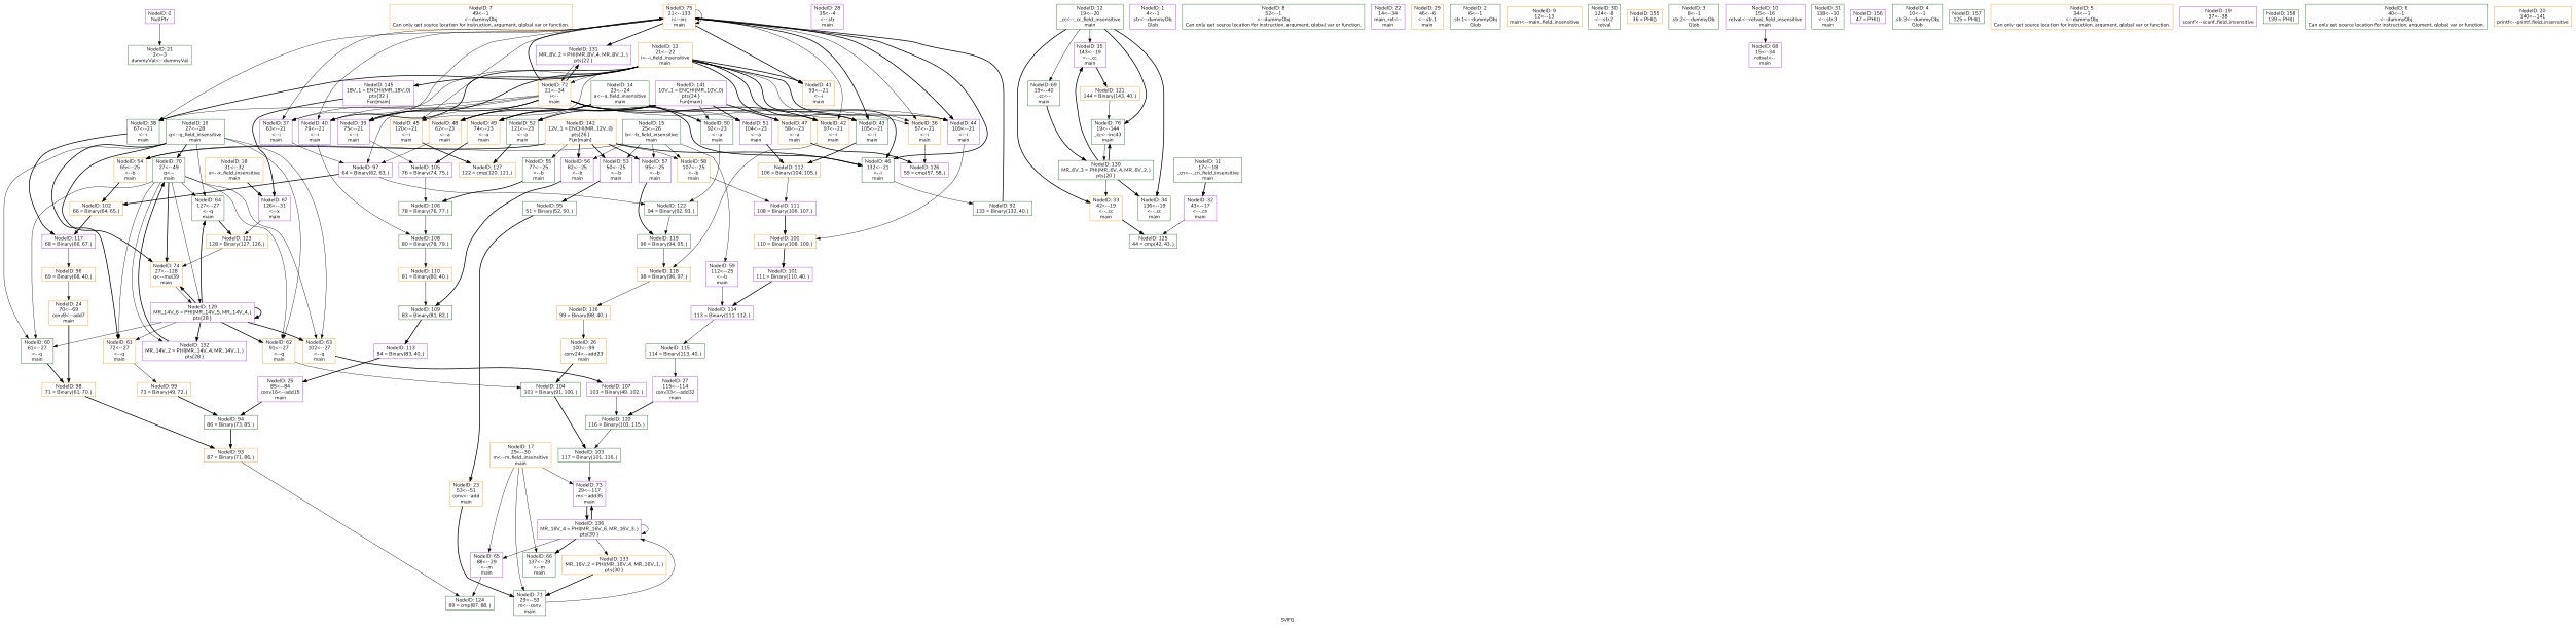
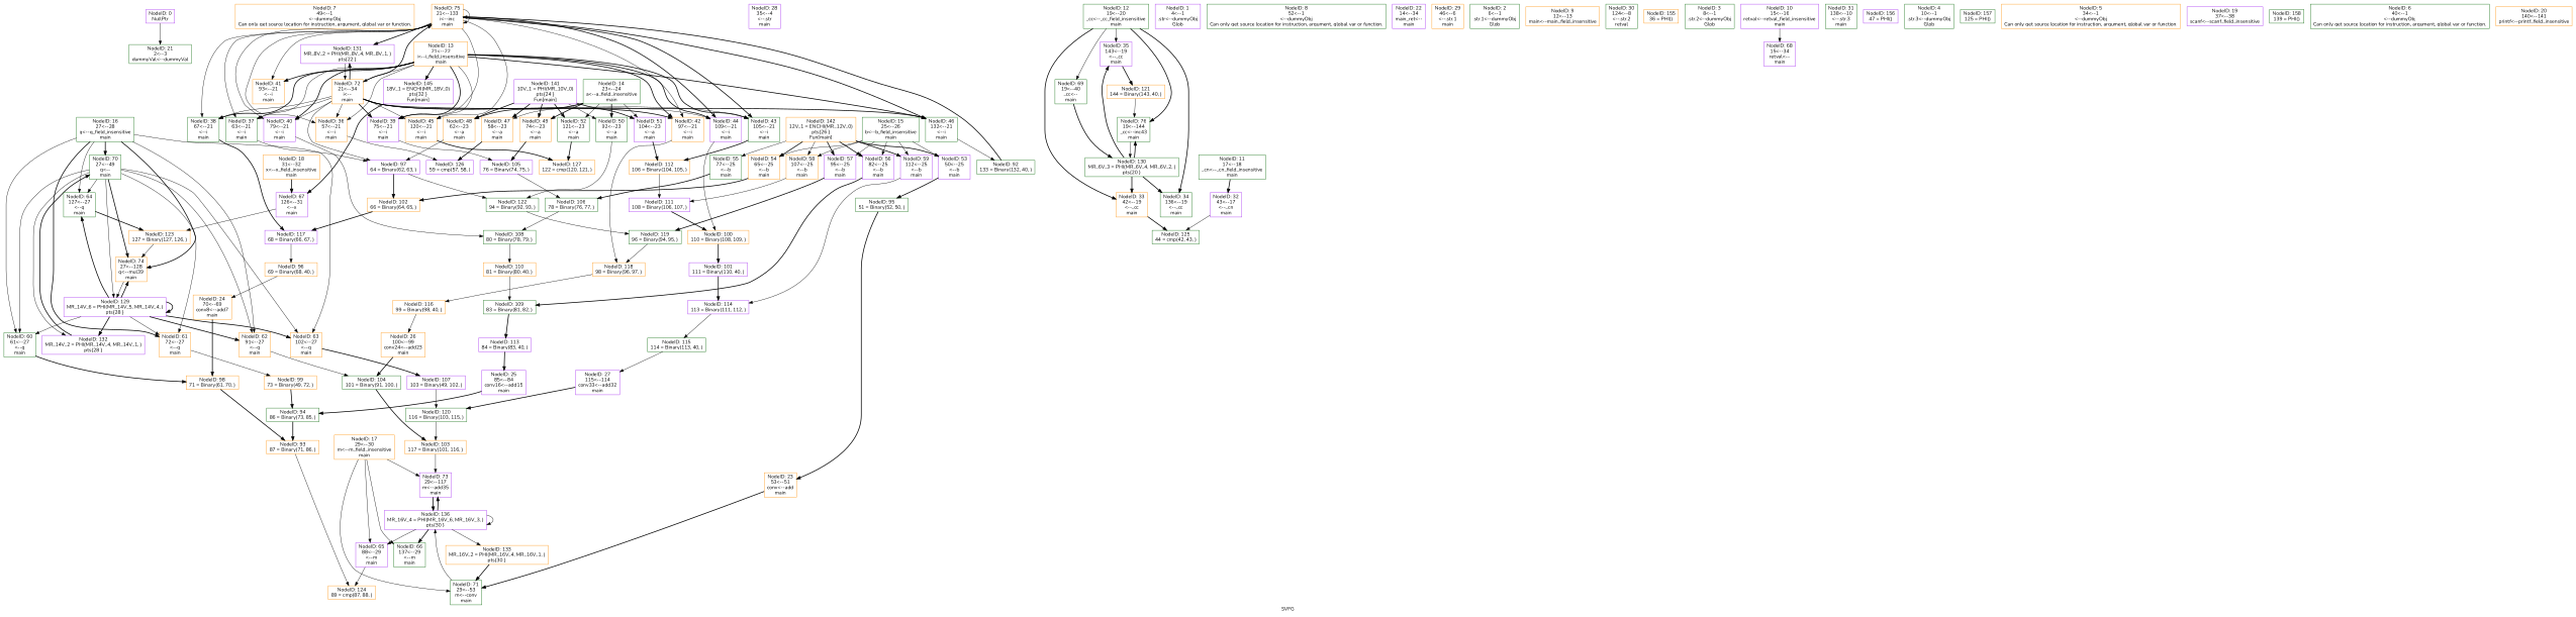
  digraph {
    fontname=Nunito
    label=SVFG
    node [color=darkorange fontname=Nunito shape=record]
    edge [fontname=Nunito style=solid]
    n1 [color=purple label="{NodeID: 0\nNullPtr}"]
    n2 [color=darkgreen label="{NodeID: 21\n2\<--3\ndummyVal\<--dummyVal\n}"]
    n3 [label="{NodeID: 7\n49\<--1\n\<--dummyObj\nCan only get source location for instruction, argument, global var or function.}"]
    n4 [color=purple label="{NodeID: 97\n64 = Binary(62, 63, )\n}"]
    n5 [label="{NodeID: 102\n66 = Binary(64, 65, )\n}"]
    n6 [color=darkgreen label="{NodeID: 122\n94 = Binary(92, 93, )\n}"]
    n7 [color=purple label="{NodeID: 117\n68 = Binary(66, 67, )\n}"]
    n8 [label="{NodeID: 96\n69 = Binary(68, 40, )\n}"]
    n9 [color=darkgreen label="{NodeID: 14\n23\<--24\na\<--a_field_insensitive\nmain\n}"]
    n10 [label="{NodeID: 47\n58\<--23\n\<--a\nmain\n}"]
    n11 [label="{NodeID: 48\n62\<--23\n\<--a\nmain\n}"]
    n12 [label="{NodeID: 49\n74\<--23\n\<--a\nmain\n}"]
    n13 [color=darkgreen label="{NodeID: 50\n92\<--23\n\<--a\nmain\n}"]
    n14 [color=purple label="{NodeID: 51\n104\<--23\n\<--a\nmain\n}"]
    n15 [color=darkgreen label="{NodeID: 52\n121\<--23\n\<--a\nmain\n}"]
    n16 [color=purple label="{NodeID: 126\n59 = cmp(57, 58, )\n}"]
    n17 [color=purple label="{NodeID: 105\n76 = Binary(74, 75, )\n}"]
    n18 [label="{NodeID: 112\n106 = Binary(104, 105, )\n}"]
    n19 [label="{NodeID: 127\n122 = cmp(120, 121, )\n}"]
    n20 [color=darkgreen label="{NodeID: 106\n78 = Binary(76, 77, )\n}"]
    n21 [color=darkgreen label="{NodeID: 119\n96 = Binary(94, 95, )\n}"]
    n22 [color=purple label="{NodeID: 111\n108 = Binary(106, 107, )\n}"]
    n23 [color=darkgreen label="{NodeID: 104\n101 = Binary(91, 100, )\n}"]
-   n24 [color=darkgreen label="{NodeID: 103\n117 = Binary(101, 116, )\n}"]
+   n24 [label="{NodeID: 103\n117 = Binary(101, 116, )\n}"]
    n25 [color=purple label="{NodeID: 73\n29\<--117\nm\<--add35\nmain\n}"]
    n26 [color=purple label="{NodeID: 136\nMR_16V_4 = PHI(MR_16V_6, MR_16V_3, )\npts\{30 \}\n}"]
    n27 [label="{NodeID: 100\n110 = Binary(108, 109, )\n}"]
    n28 [color=purple label="{NodeID: 101\n111 = Binary(110, 40, )\n}"]
    n29 [color=purple label="{NodeID: 114\n113 = Binary(111, 112, )\n}"]
    n30 [color=purple label="{NodeID: 28\n35\<--4\n\<--.str\nmain\n}"]
    n31 [label="{NodeID: 118\n98 = Binary(96, 97, )\n}"]
    n32 [label="{NodeID: 116\n99 = Binary(98, 40, )\n}"]
    n33 [label="{NodeID: 26\n100\<--99\nconv24\<--add23\nmain\n}"]
    n34 [color=purple label="{NodeID: 35\n143\<--19\n\<--_cc\nmain\n}"]
    n35 [label="{NodeID: 121\n144 = Binary(143, 40, )\n}"]
    n36 [color=darkgreen label="{NodeID: 76\n19\<--144\n_cc\<--inc43\nmain\n}"]
    n37 [color=darkgreen label="{NodeID: 130\nMR_6V_3 = PHI(MR_6V_4, MR_6V_2, )\npts\{20 \}\n}"]
    n38 [color=darkgreen label="{NodeID: 125\n44 = cmp(42, 43, )\n}"]
    n39 [label="{NodeID: 42\n97\<--21\n\<--i\nmain\n}"]
    n40 [color=purple label="{NodeID: 132\nMR_14V_2 = PHI(MR_14V_4, MR_14V_1, )\npts\{28 \}\n}"]
    n41 [color=darkgreen label="{NodeID: 70\n27\<--49\nq\<--\nmain\n}"]
    n42 [label="{NodeID: 63\n102\<--27\n\<--q\nmain\n}"]
    n43 [color=darkgreen label="{NodeID: 60\n61\<--27\n\<--q\nmain\n}"]
    n44 [label="{NodeID: 61\n72\<--27\n\<--q\nmain\n}"]
    n45 [label="{NodeID: 62\n91\<--27\n\<--q\nmain\n}"]
    n46 [color=darkgreen label="{NodeID: 64\n127\<--27\n\<--q\nmain\n}"]
    n47 [label="{NodeID: 74\n27\<--128\nq\<--mul39\nmain\n}"]
    n48 [color=purple label="{NodeID: 129\nMR_14V_6 = PHI(MR_14V_5, MR_14V_4, )\npts\{28 \}\n}"]
    n49 [color=purple label="{NodeID: 107\n103 = Binary(49, 102, )\n}"]
    n50 [label="{NodeID: 98\n71 = Binary(61, 70, )\n}"]
    n51 [label="{NodeID: 99\n73 = Binary(49, 72, )\n}"]
-   n52 [label="{NodeID: 123\n128 = Binary(127, 126, )\n}"]
+   n52 [label="{NodeID: 123\n127 = Binary(127, 126, )\n}"]
    n53 [color=darkgreen label="{NodeID: 108\n80 = Binary(78, 79, )\n}"]
    n54 [color=purple label="{NodeID: 56\n82\<--25\n\<--b\nmain\n}"]
    n55 [color=darkgreen label="{NodeID: 109\n83 = Binary(81, 82, )\n}"]
    n56 [color=purple label="{NodeID: 113\n84 = Binary(83, 40, )\n}"]
    n57 [color=purple label="{NodeID: 25\n85\<--84\nconv16\<--add15\nmain\n}"]
    n58 [color=darkgreen label="{NodeID: 120\n116 = Binary(103, 115, )\n}"]
    n59 [label="{NodeID: 93\n87 = Binary(71, 86, )\n}"]
    n60 [color=darkgreen label="{NodeID: 94\n86 = Binary(73, 85, )\n}"]
    n61 [color=purple label="{NodeID: 1\n4\<--1\n.str\<--dummyObj\nGlob }"]
    n62 [color=darkgreen label="{NodeID: 8\n52\<--1\n\<--dummyObj\nCan only get source location for instruction, argument, global var or function.}"]
-   n63 [color=darkgreen label="{NodeID: 124\n89 = cmp(87, 88, )\n}"]
+   n63 [label="{NodeID: 124\n89 = cmp(87, 88, )\n}"]
    n64 [color=darkgreen label="{NodeID: 15\n25\<--26\nb\<--b_field_insensitive\nmain\n}"]
    n65 [color=purple label="{NodeID: 53\n50\<--25\n\<--b\nmain\n}"]
    n66 [label="{NodeID: 54\n65\<--25\n\<--b\nmain\n}"]
    n67 [color=purple label="{NodeID: 57\n95\<--25\n\<--b\nmain\n}"]
    n68 [label="{NodeID: 58\n107\<--25\n\<--b\nmain\n}"]
    n69 [color=purple label="{NodeID: 59\n112\<--25\n\<--b\nmain\n}"]
    n70 [color=darkgreen label="{NodeID: 95\n51 = Binary(52, 50, )\n}"]
    n71 [color=darkgreen label="{NodeID: 55\n77\<--25\n\<--b\nmain\n}"]
    n72 [label="{NodeID: 23\n53\<--51\nconv\<--add\nmain\n}"]
    n73 [color=darkgreen label="{NodeID: 115\n114 = Binary(113, 40, )\n}"]
    n74 [label="{NodeID: 110\n81 = Binary(80, 40, )\n}"]
    n75 [color=purple label="{NodeID: 22\n14\<--34\nmain_ret\<--\nmain\n}"]
    n76 [label="{NodeID: 29\n46\<--6\n\<--.str.1\nmain\n}"]
    n77 [label="{NodeID: 36\n57\<--21\n\<--i\nmain\n}"]
    n78 [color=darkgreen label="{NodeID: 43\n105\<--21\n\<--i\nmain\n}"]
    n79 [label="{NodeID: 133\nMR_16V_2 = PHI(MR_16V_4, MR_16V_1, )\npts\{30 \}\n}"]
    n80 [color=darkgreen label="{NodeID: 71\n29\<--53\nm\<--conv\nmain\n}"]
    n81 [color=purple label="{NodeID: 65\n88\<--29\n\<--m\nmain\n}"]
    n82 [color=darkgreen label="{NodeID: 66\n137\<--29\n\<--m\nmain\n}"]
    n83 [color=darkgreen label="{NodeID: 2\n6\<--1\n.str.1\<--dummyObj\nGlob }"]
    n84 [color=darkgreen label="{NodeID: 92\n133 = Binary(132, 40, )\n}"]
    n85 [label="{NodeID: 75\n21\<--133\ni\<--inc\nmain\n}"]
-   n86 [color=purple label="{NodeID: 37\n63\<--21\n\<--i\nmain\n}"]
+   n86 [color=darkgreen label="{NodeID: 37\n63\<--21\n\<--i\nmain\n}"]
    n87 [color=purple label="{NodeID: 44\n109\<--21\n\<--i\nmain\n}"]
    n88 [color=darkgreen label="{NodeID: 38\n67\<--21\n\<--i\nmain\n}"]
    n89 [color=purple label="{NodeID: 39\n75\<--21\n\<--i\nmain\n}"]
    n90 [color=purple label="{NodeID: 40\n79\<--21\n\<--i\nmain\n}"]
    n91 [label="{NodeID: 41\n93\<--21\n\<--i\nmain\n}"]
    n92 [label="{NodeID: 45\n120\<--21\n\<--i\nmain\n}"]
    n93 [color=darkgreen label="{NodeID: 46\n132\<--21\n\<--i\nmain\n}"]
    n94 [color=purple label="{NodeID: 131\nMR_8V_2 = PHI(MR_8V_4, MR_8V_1, )\npts\{22 \}\n}"]
    n95 [label="{NodeID: 72\n21\<--34\ni\<--\nmain\n}"]
    n96 [label="{NodeID: 9\n12\<--13\nmain\<--main_field_insensitive\n}"]
    n97 [color=darkgreen label="{NodeID: 16\n27\<--28\nq\<--q_field_insensitive\nmain\n}"]
    n98 [color=darkgreen label="{NodeID: 30\n124\<--8\n\<--.str.2\nretval\n}"]
-   n99 [color=purple label="{NodeID: 141\n10V_1 = ENCHI(MR_10V_0)\npts\{24 \}\nFun[main]}" style=double]
+   n99 [color=purple label="{NodeID: 141\n10V_1 = PHI(MR_10V_0)\npts\{24 \}\nFun[main]}" style=double]
    n100 [label="{NodeID: 155\n36 = PHI()\n}"]
    n101 [color=darkgreen label="{NodeID: 3\n8\<--1\n.str.2\<--dummyObj\nGlob }"]
    n102 [color=purple label="{NodeID: 10\n15\<--16\nretval\<--retval_field_insensitive\nmain\n}"]
    n103 [color=purple label="{NodeID: 68\n15\<--34\nretval\<--\nmain\n}"]
    n104 [label="{NodeID: 17\n29\<--30\nm\<--m_field_insensitive\nmain\n}"]
    n105 [label="{NodeID: 24\n70\<--69\nconv8\<--add7\nmain\n}"]
    n106 [color=purple label="{NodeID: 27\n115\<--114\nconv33\<--add32\nmain\n}"]
    n107 [color=darkgreen label="{NodeID: 31\n138\<--10\n\<--.str.3\nmain\n}"]
    n108 [label="{NodeID: 33\n42\<--19\n\<--_cc\nmain\n}"]
    n109 [color=darkgreen label="{NodeID: 34\n136\<--19\n\<--_cc\nmain\n}"]
    n110 [label="{NodeID: 142\n12V_1 = ENCHI(MR_12V_0)\npts\{26 \}\nFun[main]}" style=double]
    n111 [color=purple label="{NodeID: 156\n47 = PHI()\n}"]
    n112 [color=darkgreen label="{NodeID: 4\n10\<--1\n.str.3\<--dummyObj\nGlob }"]
    n113 [color=darkgreen label="{NodeID: 11\n17\<--18\n_cn\<--_cn_field_insensitive\nmain\n}"]
    n114 [color=purple label="{NodeID: 32\n43\<--17\n\<--_cn\nmain\n}"]
    n115 [label="{NodeID: 18\n31\<--32\nx\<--x_field_insensitive\nmain\n}"]
    n116 [color=purple label="{NodeID: 67\n126\<--31\n\<--x\nmain\n}"]
    n117 [color=darkgreen label="{NodeID: 157\n125 = PHI()\n}"]
    n118 [label="{NodeID: 5\n34\<--1\n\<--dummyObj\nCan only get source location for instruction, argument, global var or function.}"]
    n119 [color=darkgreen label="{NodeID: 12\n19\<--20\n_cc\<--_cc_field_insensitive\nmain\n}"]
    n120 [color=darkgreen label="{NodeID: 69\n19\<--40\n_cc\<--\nmain\n}"]
    n121 [color=purple label="{NodeID: 19\n37\<--38\nscanf\<--scanf_field_insensitive\n}"]
    n122 [color=darkgreen label="{NodeID: 158\n139 = PHI()\n}"]
    n123 [color=darkgreen label="{NodeID: 6\n40\<--1\n\<--dummyObj\nCan only get source location for instruction, argument, global var or function.}"]
    n124 [label="{NodeID: 13\n21\<--22\ni\<--i_field_insensitive\nmain\n}"]
    n125 [color=purple label="{NodeID: 145\n18V_1 = ENCHI(MR_18V_0)\npts\{32 \}\nFun[main]}" style=double]
    n126 [label="{NodeID: 20\n140\<--141\nprintf\<--printf_field_insensitive\n}"]
    n1 -> n2
    n4 -> n5 [style=bold]
    n4 -> n6
    n5 -> n7 [style=bold]
    n6 -> n21
    n7 -> n8
    n8 -> n105
    n9 -> n10
    n9 -> n11 [style=bold]
    n9 -> n12 [style=bold]
    n9 -> n13 [style=bold]
    n9 -> n14
    n9 -> n15
    n10 -> n16 [style=bold]
    n11 -> n4
    n12 -> n17 [style=bold]
    n13 -> n6
    n14 -> n18 [style=bold]
    n15 -> n19 [style=bold]
    n17 -> n20
    n18 -> n22
    n20 -> n53
    n21 -> n31
    n22 -> n27 [style=bold]
    n23 -> n24 [style=bold]
    n24 -> n25
    n25 -> n26 [style=bold]
    n26 -> n25 [style=bold]
    n26 -> n26
    n26 -> n79
    n26 -> n81
    n26 -> n82 [style=bold]
    n27 -> n28 [style=bold]
    n28 -> n29 [style=bold]
    n29 -> n73
    n31 -> n32
    n32 -> n33
    n33 -> n23 [style=bold]
    n34 -> n35 [style=bold]
    n35 -> n36
    n36 -> n37
    n37 -> n34 [style=bold]
    n37 -> n36 [style=bold]
-   n37 -> n108
+   n37 -> n108 [style=bold]
    n37 -> n109 [style=bold]
    n39 -> n31
    n40 -> n41 [style=bold]
    n41 -> n40
    n41 -> n42
    n41 -> n43
    n41 -> n44
    n41 -> n45
    n41 -> n46
    n41 -> n47 [style=bold]
    n41 -> n48
    n42 -> n49 [style=bold]
    n43 -> n50 [style=bold]
    n44 -> n51
    n45 -> n23
    n46 -> n52 [style=bold]
    n47 -> n48
    n48 -> n40 [style=bold]
    n48 -> n42 [style=bold]
    n48 -> n43
    n48 -> n44
    n48 -> n45 [style=bold]
    n48 -> n46 [style=bold]
    n48 -> n47 [style=bold]
    n48 -> n48 [style=bold]
    n49 -> n58
    n50 -> n59 [style=bold]
    n51 -> n60 [style=bold]
    n52 -> n47
    n53 -> n74
    n54 -> n55 [style=bold]
    n55 -> n56 [style=bold]
    n56 -> n57 [style=bold]
    n57 -> n60 [style=bold]
    n58 -> n24
    n59 -> n63
    n60 -> n59 [style=bold]
    n64 -> n54
    n64 -> n65
    n64 -> n66
    n64 -> n67
    n64 -> n68
    n64 -> n69
    n65 -> n70 [style=bold]
    n66 -> n5 [style=bold]
    n67 -> n21 [style=bold]
    n68 -> n22
    n69 -> n29
    n70 -> n72 [style=bold]
    n71 -> n20 [style=bold]
    n72 -> n80 [style=bold]
    n73 -> n106
    n74 -> n55
    n77 -> n16
    n78 -> n18 [style=bold]
    n79 -> n80 [style=bold]
    n80 -> n26
    n81 -> n63
    n84 -> n85 [style=bold]
    n85 -> n39
    n85 -> n77
    n85 -> n78 [style=bold]
    n85 -> n85
    n85 -> n86
    n85 -> n87 [style=bold]
    n85 -> n88
    n85 -> n89
    n85 -> n90
-   n85 -> n91 [style=bold]
+   n85 -> n91
    n85 -> n92
    n85 -> n93 [style=bold]
    n85 -> n94 [style=bold]
    n86 -> n4
    n87 -> n27
    n88 -> n7 [style=bold]
    n89 -> n17
    n90 -> n53
    n92 -> n19 [style=bold]
    n93 -> n84
    n94 -> n95
    n95 -> n4
    n95 -> n39 [style=bold]
    n95 -> n77
    n95 -> n78
    n95 -> n85 [style=bold]
    n95 -> n86
    n95 -> n87
    n95 -> n88
    n95 -> n89 [style=bold]
    n95 -> n90
    n95 -> n92
    n95 -> n93 [style=bold]
    n95 -> n94 [style=bold]
    n97 -> n41 [style=bold]
    n97 -> n42
    n97 -> n43
    n97 -> n44 [style=bold]
    n97 -> n45
    n97 -> n46
    n97 -> n47 [style=bold]
    n99 -> n10 [style=bold]
    n99 -> n11 [style=bold]
    n99 -> n12 [style=bold]
    n99 -> n13
    n99 -> n14 [style=bold]
    n99 -> n15 [style=bold]
    n102 -> n103
    n104 -> n25
    n104 -> n80
    n104 -> n81
    n104 -> n82
    n105 -> n50 [style=bold]
    n106 -> n58 [style=bold]
    n108 -> n38 [style=bold]
    n110 -> n54 [style=bold]
    n110 -> n65 [style=bold]
    n110 -> n66 [style=bold]
    n110 -> n67 [style=bold]
    n110 -> n68
-   n110 -> n93 [style=bold]
+   n110 -> n69 [style=bold]
    n110 -> n71
    n113 -> n114 [style=bold]
    n114 -> n38
    n115 -> n116 [style=bold]
    n116 -> n52
    n119 -> n34
    n119 -> n36 [style=bold]
    n119 -> n108 [style=bold]
    n119 -> n109 [style=bold]
    n119 -> n120
    n120 -> n37 [style=bold]
    n124 -> n39 [style=bold]
    n124 -> n77
    n124 -> n78 [style=bold]
    n124 -> n86
    n124 -> n87 [style=bold]
    n124 -> n88 [style=bold]
    n124 -> n89 [style=bold]
    n124 -> n90 [style=bold]
    n124 -> n91 [style=bold]
    n124 -> n92
    n124 -> n93 [style=bold]
    n124 -> n95
    n124 -> n125 [style=bold]
    n125 -> n116 [style=bold]
  }
